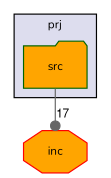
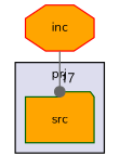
  digraph {
    compound=true
    fontname=Nunito
    node [fillcolor=orange fontname=Nunito fontsize=10 style=filled]
    n1 [label=src pencolor=black shape=folder color=darkgreen]
    n2 [label=inc shape=octagon color=red]
    subgraph cluster_1 {
      bgcolor="#ddddee"
      fontsize=10
      label=prj
      pencolor=black
      n1
    }
-   n1 -> n2 [headlabel=17 labeldistance=1.5 labelfontname=FreeSans labelfontsize=10 color=gray40 arrowhead=dot fontname=Nunito]
+   n2 -> n1 [headlabel=17 labeldistance=1.5 labelfontname=FreeSans labelfontsize=10 color=gray40 arrowhead=dot fontname=Nunito]
  }
